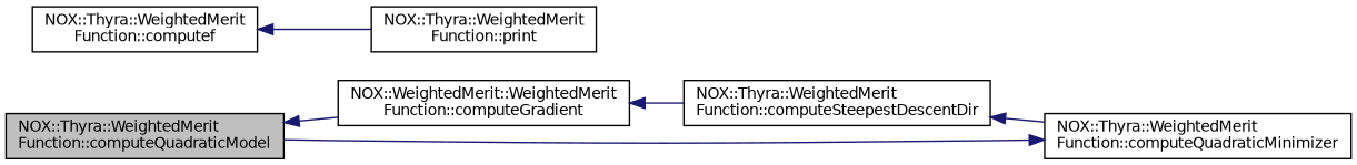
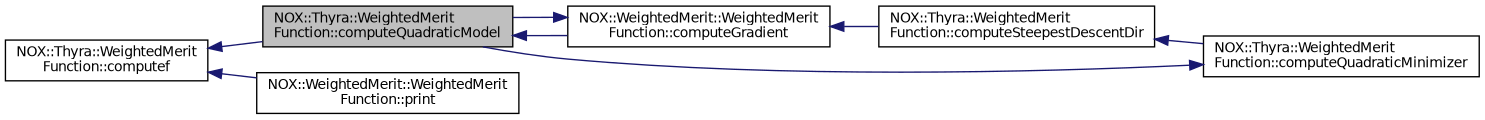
  digraph {
    rankdir=LR
    node [color=black fillcolor=white fontname=Helvetica fontsize=10 shape=record style=filled]
    edge [color=midnightblue dir=back fontname=Helvetica fontsize=10 labelfontname=Helvetica labelfontsize=10 style=solid]
    n1 [fillcolor=grey75 fontcolor=black height=0.2 label="NOX::Thyra::WeightedMerit\lFunction::computeQuadraticModel" width=0.4]
    n2 [height=0.2 label="NOX::WeightedMerit::WeightedMerit\lFunction::computeGradient" width=0.4]
    n3 [height=0.2 label="NOX::Thyra::WeightedMerit\lFunction::computeSteepestDescentDir" width=0.4]
    n4 [height=0.2 label="NOX::Thyra::WeightedMerit\lFunction::computeQuadraticMinimizer" width=0.4]
    n5 [height=0.2 label="NOX::Thyra::WeightedMerit\lFunction::computef" width=0.4]
-   n6 [height=0.2 label="NOX::Thyra::WeightedMerit\lFunction::print" width=0.4]
+   n6 [height=0.2 label="NOX::WeightedMerit::WeightedMerit\lFunction::print" width=0.4]
    n1 -> n2
+   n2 -> n1
    n2 -> n3
    n3 -> n4
    n4 -> n1
+   n5 -> n1
    n5 -> n6
  }
